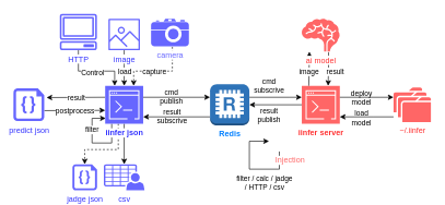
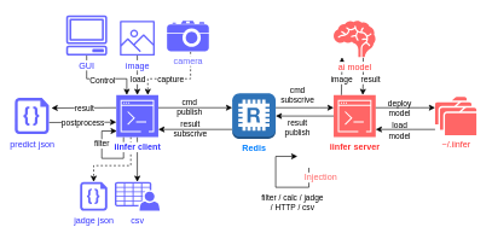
  <mxCell id="0" />
  <mxCell id="1" parent="0" />
  <mxCell id="2" style="edgeStyle=orthogonalEdgeStyle;rounded=0;orthogonalLoop=1;jettySize=auto;html=1;entryX=0;entryY=0.75;entryDx=0;entryDy=0;fontColor=#FF6666;exitX=0.25;exitY=1;exitDx=0;exitDy=0;" edge="1" parent="1" source="4" target="4"><mxGeometry relative="1" as="geometry"><Array as="points"><mxPoint x="426" y="258" /><mxPoint x="380" y="258" /><mxPoint x="380" y="215" /></Array></mxGeometry></mxCell>
  <mxCell id="3" value="filter / calc / jadge&lt;br&gt;/ HTTP / csv" style="edgeLabel;html=1;align=center;verticalAlign=middle;resizable=0;points=[];" vertex="1" connectable="0" parent="2"><mxGeometry x="-0.395" y="-1" relative="1" as="geometry"><mxPoint x="-6.13" y="21" as="offset" /></mxGeometry></mxCell>
  <mxCell id="4" value="Injection" style="shape=image;html=1;verticalAlign=top;verticalLabelPosition=bottom;labelBackgroundColor=#ffffff;imageAspect=0;aspect=fixed;image=https://cdn3.iconfinder.com/data/icons/medical-equipment-33/512/MedicIcon-11-11-128.png;strokeColor=#FF6666;fontColor=#FF6666;" vertex="1" parent="1"><mxGeometry x="410" y="168" width="63" height="63" as="geometry" /></mxCell>
  <mxCell id="5" value="iinfer server" style="sketch=0;points=[[0,0,0],[0.25,0,0],[0.5,0,0],[0.75,0,0],[1,0,0],[0,1,0],[0.25,1,0],[0.5,1,0],[0.75,1,0],[1,1,0],[0,0.25,0],[0,0.5,0],[0,0.75,0],[1,0.25,0],[1,0.5,0],[1,0.75,0]];outlineConnect=0;fontColor=#FF3333;fillColor=#FF6666;strokeColor=#ffffff;dashed=0;verticalLabelPosition=bottom;verticalAlign=top;align=center;html=1;fontSize=12;fontStyle=1;aspect=fixed;shape=mxgraph.aws4.resourceIcon;resIcon=mxgraph.aws4.command_line_interface;labelBackgroundColor=#ffffff;" parent="1" vertex="1"><mxGeometry x="460" y="130.5" width="58" height="58" as="geometry" /></mxCell>
  <mxCell id="6" style="rounded=0;orthogonalLoop=1;jettySize=auto;html=1;entryX=0.25;entryY=0;entryDx=0;entryDy=0;entryPerimeter=0;edgeStyle=orthogonalEdgeStyle;" parent="1" source="44" target="41" edge="1"><mxGeometry relative="1" as="geometry"><Array as="points"><mxPoint x="119" y="108" /><mxPoint x="175" y="108" /></Array></mxGeometry></mxCell>
  <mxCell id="7" value="Control" style="edgeLabel;html=1;align=center;verticalAlign=middle;resizable=0;points=[];" parent="6" vertex="1" connectable="0"><mxGeometry x="-0.333" y="-1" relative="1" as="geometry"><mxPoint x="16" as="offset" /></mxGeometry></mxCell>
  <mxCell id="8" style="edgeStyle=orthogonalEdgeStyle;rounded=0;orthogonalLoop=1;jettySize=auto;html=1;" parent="1" source="12" target="5" edge="1"><mxGeometry relative="1" as="geometry"><Array as="points"><mxPoint x="440" y="148" /><mxPoint x="440" y="148" /></Array></mxGeometry></mxCell>
  <mxCell id="9" value="cmd&lt;br&gt;subscrive" style="edgeLabel;html=1;align=center;verticalAlign=middle;resizable=0;points=[];labelBackgroundColor=none;" parent="8" vertex="1" connectable="0"><mxGeometry x="-0.248" relative="1" as="geometry"><mxPoint x="-0.29" y="-17.53" as="offset" /></mxGeometry></mxCell>
  <mxCell id="10" style="edgeStyle=orthogonalEdgeStyle;rounded=0;orthogonalLoop=1;jettySize=auto;html=1;" parent="1" source="12" target="41" edge="1"><mxGeometry relative="1" as="geometry"><Array as="points"><mxPoint x="270" y="178" /><mxPoint x="270" y="178" /></Array></mxGeometry></mxCell>
  <mxCell id="11" value="result&lt;br&gt;subscrive" style="edgeLabel;html=1;align=center;verticalAlign=middle;resizable=0;points=[];labelBackgroundColor=none;" parent="10" vertex="1" connectable="0"><mxGeometry x="0.347" y="-1" relative="1" as="geometry"><mxPoint x="10" as="offset" /></mxGeometry></mxCell>
  <mxCell id="12" value="Redis" style="outlineConnect=0;dashed=0;verticalLabelPosition=bottom;verticalAlign=top;align=center;html=1;shape=mxgraph.aws3.redis;fillColor=#2E73B8;gradientColor=none;fontColor=#007FFF;fontStyle=1" parent="1" vertex="1"><mxGeometry x="320" y="128" width="60" height="63" as="geometry" /></mxCell>
  <mxCell id="13" style="edgeStyle=orthogonalEdgeStyle;rounded=0;orthogonalLoop=1;jettySize=auto;html=1;" parent="1" source="5" target="12" edge="1"><mxGeometry relative="1" as="geometry"><Array as="points"><mxPoint x="420" y="160" /><mxPoint x="420" y="160" /></Array></mxGeometry></mxCell>
  <mxCell id="14" value="result&lt;br&gt;publish" style="edgeLabel;html=1;align=center;verticalAlign=middle;resizable=0;points=[];labelBackgroundColor=none;" parent="13" vertex="1" connectable="0"><mxGeometry x="0.24" relative="1" as="geometry"><mxPoint x="-0.29" y="16.47" as="offset" /></mxGeometry></mxCell>
  <mxCell id="15" style="edgeStyle=orthogonalEdgeStyle;rounded=0;orthogonalLoop=1;jettySize=auto;html=1;" parent="1" source="5" target="19" edge="1"><mxGeometry relative="1" as="geometry"><Array as="points"><mxPoint x="580" y="148" /><mxPoint x="580" y="148" /></Array></mxGeometry></mxCell>
  <mxCell id="16" value="deploy&lt;br&gt;model" style="edgeLabel;html=1;align=center;verticalAlign=middle;resizable=0;points=[];labelBackgroundColor=none;" parent="15" vertex="1" connectable="0"><mxGeometry x="-0.389" relative="1" as="geometry"><mxPoint x="7" as="offset" /></mxGeometry></mxCell>
  <mxCell id="17" style="edgeStyle=orthogonalEdgeStyle;rounded=0;orthogonalLoop=1;jettySize=auto;html=1;" parent="1" source="19" target="5" edge="1"><mxGeometry relative="1" as="geometry"><Array as="points"><mxPoint x="570" y="178" /><mxPoint x="570" y="178" /></Array></mxGeometry></mxCell>
  <mxCell id="18" value="load&lt;br&gt;model" style="edgeLabel;html=1;align=center;verticalAlign=middle;resizable=0;points=[];labelBackgroundColor=none;" parent="17" vertex="1" connectable="0"><mxGeometry x="0.21" y="1" relative="1" as="geometry"><mxPoint as="offset" /></mxGeometry></mxCell>
  <mxCell id="19" value="~/.iinfer" style="sketch=0;pointerEvents=1;shadow=0;dashed=0;html=1;strokeColor=none;fillColor=#FF6666;labelPosition=center;verticalLabelPosition=bottom;verticalAlign=top;outlineConnect=0;align=center;shape=mxgraph.office.concepts.folders;fontColor=#FF3333;" parent="1" vertex="1"><mxGeometry x="600" y="133" width="57" height="53" as="geometry" /></mxCell>
  <mxCell id="20" style="edgeStyle=orthogonalEdgeStyle;rounded=0;orthogonalLoop=1;jettySize=auto;html=1;" parent="1" source="41" edge="1"><mxGeometry relative="1" as="geometry"><mxPoint x="320" y="148" as="targetPoint" /><Array as="points"><mxPoint x="320" y="148" /></Array></mxGeometry></mxCell>
  <mxCell id="21" value="cmd&lt;br&gt;publish" style="edgeLabel;html=1;align=center;verticalAlign=middle;resizable=0;points=[];labelBackgroundColor=none;" parent="20" vertex="1" connectable="0"><mxGeometry x="0.296" y="2" relative="1" as="geometry"><mxPoint x="-24" as="offset" /></mxGeometry></mxCell>
  <mxCell id="22" style="edgeStyle=orthogonalEdgeStyle;rounded=0;orthogonalLoop=1;jettySize=auto;html=1;entryX=0.75;entryY=0;entryDx=0;entryDy=0;entryPerimeter=0;exitX=0.563;exitY=1.02;exitDx=0;exitDy=0;exitPerimeter=0;dashed=1;" parent="1" source="45" target="41" edge="1"><mxGeometry relative="1" as="geometry"><Array as="points"><mxPoint x="262" y="108" /><mxPoint x="204" y="108" /></Array><mxPoint x="255.143" y="72" as="sourcePoint" /></mxGeometry></mxCell>
  <mxCell id="23" value="capture" style="edgeLabel;html=1;align=center;verticalAlign=middle;resizable=0;points=[];" parent="22" vertex="1" connectable="0"><mxGeometry x="-0.051" y="-1" relative="1" as="geometry"><mxPoint x="-9" y="1" as="offset" /></mxGeometry></mxCell>
  <mxCell id="24" style="edgeStyle=orthogonalEdgeStyle;rounded=0;orthogonalLoop=1;jettySize=auto;html=1;" parent="1" source="43" target="41" edge="1"><mxGeometry relative="1" as="geometry"><Array as="points"><mxPoint x="189" y="98" /><mxPoint x="189" y="98" /></Array><mxPoint x="180" y="108" as="targetPoint" /></mxGeometry></mxCell>
  <mxCell id="25" value="load" style="edgeLabel;html=1;align=center;verticalAlign=middle;resizable=0;points=[];" parent="24" vertex="1" connectable="0"><mxGeometry x="-0.082" relative="1" as="geometry"><mxPoint y="7" as="offset" /></mxGeometry></mxCell>
  <mxCell id="26" style="edgeStyle=orthogonalEdgeStyle;rounded=0;orthogonalLoop=1;jettySize=auto;html=1;exitX=1.003;exitY=0.679;exitDx=0;exitDy=0;exitPerimeter=0;" parent="1" source="28" edge="1"><mxGeometry relative="1" as="geometry"><mxPoint x="97" y="168" as="sourcePoint" /><mxPoint x="160" y="168" as="targetPoint" /></mxGeometry></mxCell>
  <mxCell id="27" value="postprocess" style="edgeLabel;html=1;align=center;verticalAlign=middle;resizable=0;points=[];" parent="26" vertex="1" connectable="0"><mxGeometry x="-0.303" relative="1" as="geometry"><mxPoint x="14" as="offset" /></mxGeometry></mxCell>
  <mxCell id="28" value="predict json" style="sketch=0;aspect=fixed;pointerEvents=1;shadow=0;dashed=0;html=1;strokeColor=none;labelPosition=center;verticalLabelPosition=bottom;verticalAlign=top;align=center;fillColor=#6666FF;shape=mxgraph.azure.code_file;fontColor=#3333FF;" parent="1" vertex="1"><mxGeometry x="20" y="134.5" width="47" height="50" as="geometry" /></mxCell>
  <mxCell id="29" style="edgeStyle=orthogonalEdgeStyle;rounded=0;orthogonalLoop=1;jettySize=auto;html=1;entryX=1.076;entryY=0.279;entryDx=0;entryDy=0;entryPerimeter=0;" parent="1" target="28" edge="1"><mxGeometry relative="1" as="geometry"><mxPoint x="160" y="148" as="sourcePoint" /><mxPoint x="97" y="148" as="targetPoint" /></mxGeometry></mxCell>
  <mxCell id="30" value="result" style="edgeLabel;html=1;align=center;verticalAlign=middle;resizable=0;points=[];" parent="29" vertex="1" connectable="0"><mxGeometry x="0.002" relative="1" as="geometry"><mxPoint as="offset" /></mxGeometry></mxCell>
  <mxCell id="31" style="edgeStyle=orthogonalEdgeStyle;rounded=0;orthogonalLoop=1;jettySize=auto;html=1;exitX=0.708;exitY=1.02;exitDx=0;exitDy=0;exitPerimeter=0;" parent="1" source="42" edge="1"><mxGeometry relative="1" as="geometry"><mxPoint x="500.001" y="84" as="sourcePoint" /><mxPoint x="500.161" y="130.5" as="targetPoint" /><Array as="points"><mxPoint x="501" y="107" /><mxPoint x="500" y="107" /></Array></mxGeometry></mxCell>
  <mxCell id="32" value="result" style="edgeLabel;html=1;align=center;verticalAlign=middle;resizable=0;points=[];" parent="31" vertex="1" connectable="0"><mxGeometry x="0.114" relative="1" as="geometry"><mxPoint x="10" y="1" as="offset" /></mxGeometry></mxCell>
  <mxCell id="33" style="edgeStyle=orthogonalEdgeStyle;rounded=0;orthogonalLoop=1;jettySize=auto;html=1;entryX=0.201;entryY=1.006;entryDx=0;entryDy=0;entryPerimeter=0;" parent="1" target="42" edge="1"><mxGeometry relative="1" as="geometry"><mxPoint x="470.651" y="130.5" as="sourcePoint" /><mxPoint x="470.004" y="85.95" as="targetPoint" /></mxGeometry></mxCell>
  <mxCell id="34" value="image" style="edgeLabel;html=1;align=center;verticalAlign=middle;resizable=0;points=[];" parent="33" vertex="1" connectable="0"><mxGeometry x="-0.153" relative="1" as="geometry"><mxPoint x="-1" as="offset" /></mxGeometry></mxCell>
  <mxCell id="35" value="jadge json" style="sketch=0;aspect=fixed;pointerEvents=1;shadow=0;dashed=0;html=1;strokeColor=none;labelPosition=center;verticalLabelPosition=bottom;verticalAlign=top;align=center;fillColor=#6666FF;shape=mxgraph.azure.code_file;fontColor=#3333FF;" parent="1" vertex="1"><mxGeometry x="110" y="250.5" width="37.6" height="40" as="geometry" /></mxCell>
  <mxCell id="36" style="edgeStyle=orthogonalEdgeStyle;rounded=0;orthogonalLoop=1;jettySize=auto;html=1;entryX=0.5;entryY=0;entryDx=0;entryDy=0;entryPerimeter=0;dashed=1;" parent="1" source="41" target="35" edge="1"><mxGeometry relative="1" as="geometry"><Array as="points"><mxPoint x="180" y="228" /><mxPoint x="129" y="228" /></Array></mxGeometry></mxCell>
  <mxCell id="37" value="csv" style="sketch=0;pointerEvents=1;shadow=0;dashed=0;html=1;strokeColor=none;fillColor=#6666FF;labelPosition=center;verticalLabelPosition=bottom;verticalAlign=top;outlineConnect=0;align=center;shape=mxgraph.office.users.csv_file;fontColor=#3333FF;" parent="1" vertex="1"><mxGeometry x="158" y="250.5" width="62" height="40" as="geometry" /></mxCell>
  <mxCell id="38" style="edgeStyle=orthogonalEdgeStyle;rounded=0;orthogonalLoop=1;jettySize=auto;html=1;" parent="1" source="41" target="37" edge="1"><mxGeometry relative="1" as="geometry" /></mxCell>
  <mxCell id="39" style="edgeStyle=orthogonalEdgeStyle;rounded=0;orthogonalLoop=1;jettySize=auto;html=1;entryX=0.013;entryY=0.857;entryDx=0;entryDy=0;entryPerimeter=0;" parent="1" source="41" target="41" edge="1"><mxGeometry relative="1" as="geometry"><Array as="points"><mxPoint x="170" y="218" /><mxPoint x="140" y="218" /><mxPoint x="140" y="180" /></Array></mxGeometry></mxCell>
  <mxCell id="40" value="filter" style="edgeLabel;html=1;align=center;verticalAlign=middle;resizable=0;points=[];" parent="39" vertex="1" connectable="0"><mxGeometry x="0.246" y="1" relative="1" as="geometry"><mxPoint y="-6" as="offset" /></mxGeometry></mxCell>
- <mxCell id="41" value="&lt;span style=&quot;background-color: rgb(255, 255, 255);&quot;&gt;&lt;b&gt;iinfer json&lt;/b&gt;&lt;/span&gt;" style="sketch=0;points=[[0,0,0],[0.25,0,0],[0.5,0,0],[0.75,0,0],[1,0,0],[0,1,0],[0.25,1,0],[0.5,1,0],[0.75,1,0],[1,1,0],[0,0.25,0],[0,0.5,0],[0,0.75,0],[1,0.25,0],[1,0.5,0],[1,0.75,0]];outlineConnect=0;fontColor=#3333FF;fillColor=#6666FF;strokeColor=#ffffff;dashed=0;verticalLabelPosition=bottom;verticalAlign=top;align=center;html=1;fontSize=12;fontStyle=0;aspect=fixed;shape=mxgraph.aws4.resourceIcon;resIcon=mxgraph.aws4.command_line_interface;" parent="1" vertex="1"><mxGeometry x="160" y="130.5" width="58" height="58" as="geometry" /></mxCell>
+ <mxCell id="41" value="&lt;span style=&quot;background-color: rgb(255, 255, 255);&quot;&gt;&lt;b&gt;iinfer client&lt;/b&gt;&lt;/span&gt;" style="sketch=0;points=[[0,0,0],[0.25,0,0],[0.5,0,0],[0.75,0,0],[1,0,0],[0,1,0],[0.25,1,0],[0.5,1,0],[0.75,1,0],[1,1,0],[0,0.25,0],[0,0.5,0],[0,0.75,0],[1,0.25,0],[1,0.5,0],[1,0.75,0]];outlineConnect=0;fontColor=#3333FF;fillColor=#6666FF;strokeColor=#ffffff;dashed=0;verticalLabelPosition=bottom;verticalAlign=top;align=center;html=1;fontSize=12;fontStyle=0;aspect=fixed;shape=mxgraph.aws4.resourceIcon;resIcon=mxgraph.aws4.command_line_interface;" parent="1" vertex="1"><mxGeometry x="160" y="130.5" width="58" height="58" as="geometry" /></mxCell>
  <mxCell id="42" value="&lt;span style=&quot;background-color: rgb(255, 255, 255);&quot;&gt;&lt;font color=&quot;#ff3333&quot;&gt;ai model&lt;/font&gt;&lt;/span&gt;" style="shape=mxgraph.signs.healthcare.brain;html=1;pointerEvents=1;fillColor=#FF6666;strokeColor=none;verticalLabelPosition=bottom;verticalAlign=top;align=center;" parent="1" vertex="1"><mxGeometry x="460" y="28" width="57.65" height="50" as="geometry" /></mxCell>
  <mxCell id="43" value="image" style="sketch=0;outlineConnect=0;fontColor=#3333FF;gradientColor=none;fillColor=#6666FF;strokeColor=none;dashed=0;verticalLabelPosition=bottom;verticalAlign=top;align=center;html=1;fontSize=12;fontStyle=0;aspect=fixed;pointerEvents=1;shape=mxgraph.aws4.container_registry_image;labelBackgroundColor=#FFFFFF;" parent="1" vertex="1"><mxGeometry x="165" y="28" width="48" height="48" as="geometry" /></mxCell>
- <mxCell id="44" value="HTTP" style="sketch=0;outlineConnect=0;fontColor=#3333FF;gradientColor=none;fillColor=#6666FF;strokeColor=none;dashed=0;verticalLabelPosition=bottom;verticalAlign=top;align=center;html=1;fontSize=12;fontStyle=0;aspect=fixed;pointerEvents=1;shape=mxgraph.aws4.client;labelBackgroundColor=#FFFFFF;" parent="1" vertex="1"><mxGeometry x="90.6" y="20.46" width="57" height="55.54" as="geometry" /></mxCell>
+ <mxCell id="44" value="GUI" style="sketch=0;outlineConnect=0;fontColor=#3333FF;gradientColor=none;fillColor=#6666FF;strokeColor=none;dashed=0;verticalLabelPosition=bottom;verticalAlign=top;align=center;html=1;fontSize=12;fontStyle=0;aspect=fixed;pointerEvents=1;shape=mxgraph.aws4.client;labelBackgroundColor=#FFFFFF;" parent="1" vertex="1"><mxGeometry x="90.6" y="20.46" width="57" height="55.54" as="geometry" /></mxCell>
  <mxCell id="45" value="&lt;font color=&quot;#6666ff&quot;&gt;camera&lt;/font&gt;" style="shape=mxgraph.signs.tech.camera_2;html=1;pointerEvents=1;strokeColor=none;verticalLabelPosition=bottom;verticalAlign=top;align=center;labelBackgroundColor=#FFFFFF;fontColor=#000000;fillColor=#6666FF;" vertex="1" parent="1"><mxGeometry x="230" y="28" width="57.75" height="42" as="geometry" /></mxCell>
